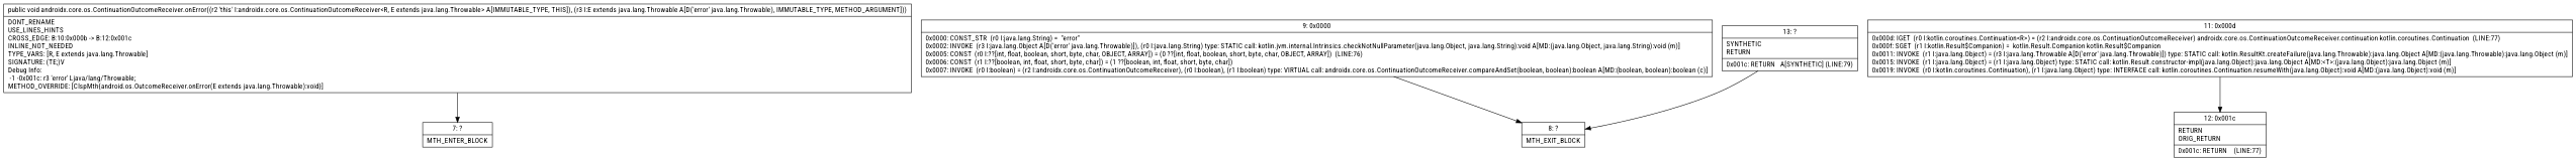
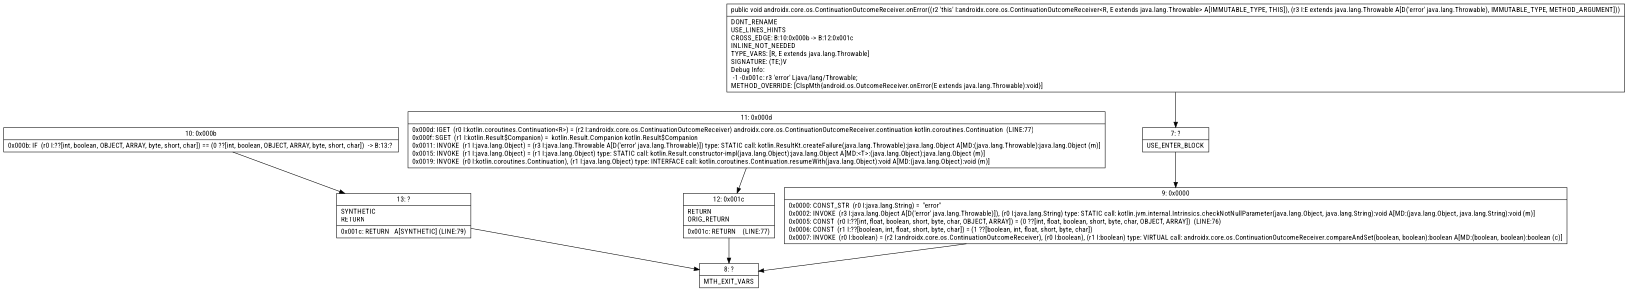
  digraph {
    fontname="Roboto Condensed"
    node [fontname="Roboto Condensed" shape=record]
    edge [fontname="Roboto Condensed"]
-   n1 [label="{7\:\ ?|MTH_ENTER_BLOCK\l}"]
+   n1 [label="{7\:\ ?|USE_ENTER_BLOCK\l}"]
    n2 [label="{9\:\ 0x0000|0x0000: CONST_STR  (r0 I:java.lang.String) =  \"error\" \l0x0002: INVOKE  (r3 I:java.lang.Object A[D('error' java.lang.Throwable)]), (r0 I:java.lang.String) type: STATIC call: kotlin.jvm.internal.Intrinsics.checkNotNullParameter(java.lang.Object, java.lang.String):void A[MD:(java.lang.Object, java.lang.String):void (m)]\l0x0005: CONST  (r0 I:??[int, float, boolean, short, byte, char, OBJECT, ARRAY]) = (0 ??[int, float, boolean, short, byte, char, OBJECT, ARRAY])  (LINE:76)\l0x0006: CONST  (r1 I:??[boolean, int, float, short, byte, char]) = (1 ??[boolean, int, float, short, byte, char]) \l0x0007: INVOKE  (r0 I:boolean) = (r2 I:androidx.core.os.ContinuationOutcomeReceiver), (r0 I:boolean), (r1 I:boolean) type: VIRTUAL call: androidx.core.os.ContinuationOutcomeReceiver.compareAndSet(boolean, boolean):boolean A[MD:(boolean, boolean):boolean (c)]\l}"]
-   n3 [label="{8\:\ ?|MTH_EXIT_BLOCK\l}"]
+   n3 [label="{8\:\ ?|MTH_EXIT_VARS\l}"]
+   n4 [label="{10\:\ 0x000b|0x000b: IF  (r0 I:??[int, boolean, OBJECT, ARRAY, byte, short, char]) == (0 ??[int, boolean, OBJECT, ARRAY, byte, short, char])  \-\> B:13:? \l}"]
    n5 [label="{13\:\ ?|SYNTHETIC\lRETURN\l|0x001c: RETURN   A[SYNTHETIC] (LINE:79)\l}"]
    n6 [label="{11\:\ 0x000d|0x000d: IGET  (r0 I:kotlin.coroutines.Continuation\<R\>) = (r2 I:androidx.core.os.ContinuationOutcomeReceiver) androidx.core.os.ContinuationOutcomeReceiver.continuation kotlin.coroutines.Continuation  (LINE:77)\l0x000f: SGET  (r1 I:kotlin.Result$Companion) =  kotlin.Result.Companion kotlin.Result$Companion \l0x0011: INVOKE  (r1 I:java.lang.Object) = (r3 I:java.lang.Throwable A[D('error' java.lang.Throwable)]) type: STATIC call: kotlin.ResultKt.createFailure(java.lang.Throwable):java.lang.Object A[MD:(java.lang.Throwable):java.lang.Object (m)]\l0x0015: INVOKE  (r1 I:java.lang.Object) = (r1 I:java.lang.Object) type: STATIC call: kotlin.Result.constructor\-impl(java.lang.Object):java.lang.Object A[MD:\<T\>:(java.lang.Object):java.lang.Object (m)]\l0x0019: INVOKE  (r0 I:kotlin.coroutines.Continuation), (r1 I:java.lang.Object) type: INTERFACE call: kotlin.coroutines.Continuation.resumeWith(java.lang.Object):void A[MD:(java.lang.Object):void (m)]\l}"]
    n7 [label="{12\:\ 0x001c|RETURN\lORIG_RETURN\l|0x001c: RETURN    (LINE:77)\l}"]
    n8 [label="{public void androidx.core.os.ContinuationOutcomeReceiver.onError((r2 'this' I:androidx.core.os.ContinuationOutcomeReceiver\<R, E extends java.lang.Throwable\> A[IMMUTABLE_TYPE, THIS]), (r3 I:E extends java.lang.Throwable A[D('error' java.lang.Throwable), IMMUTABLE_TYPE, METHOD_ARGUMENT]))  | DONT_RENAME\lUSE_LINES_HINTS\lCROSS_EDGE: B:10:0x000b \-\> B:12:0x001c\lINLINE_NOT_NEEDED\lTYPE_VARS: [R, E extends java.lang.Throwable]\lSIGNATURE: (TE;)V\lDebug Info:\l  \-1 \-0x001c: r3 'error' Ljava\/lang\/Throwable;\lMETHOD_OVERRIDE: [ClspMth\{android.os.OutcomeReceiver.onError(E extends java.lang.Throwable):void\}]\l}"]
+   n1 -> n2
    n2 -> n3
+   n4 -> n5
    n5 -> n3
    n6 -> n7
+   n7 -> n3
    n8 -> n1
  }
